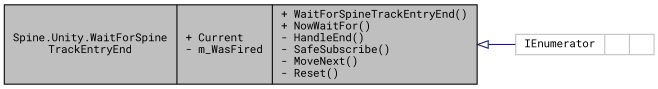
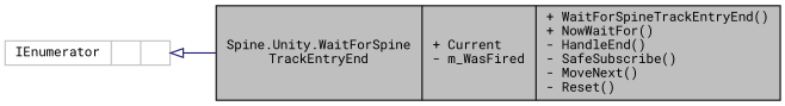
  digraph {
    rankdir=LR
    fontname="Roboto Mono"
    node [fontname="Roboto Mono" fontsize=10 shape=record style=filled]
    n1 [color=black fillcolor=grey75 fontcolor=black height=0.2 label="{Spine.Unity.WaitForSpine\lTrackEntryEnd\n|+ Current\l- m_WasFired\l|+ WaitForSpineTrackEntryEnd()\l+ NowWaitFor()\l- HandleEnd()\l- SafeSubscribe()\l- MoveNext()\l- Reset()\l}" width=0.4]
    n2 [color=grey75 fillcolor=white height=0.2 label="{IEnumerator\n||}" width=0.4]
-   n1 -> n2 [arrowtail=onormal color=midnightblue dir=back fontname="Roboto Mono" fontsize=10 labelfontname=Helvetica labelfontsize=10 style=solid]
+   n2 -> n1 [arrowtail=onormal color=midnightblue dir=back fontname="Roboto Mono" fontsize=10 labelfontname=Helvetica labelfontsize=10 style=solid]
  }
